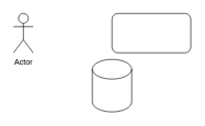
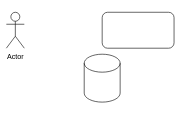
  <mxCell id="0" />
  <mxCell id="1" parent="0" />
  <mxCell id="2" value="" style="rounded=1;whiteSpace=wrap;html=1;" parent="1" vertex="1"><mxGeometry x="170" y="20" width="120" height="60" as="geometry" /></mxCell>
  <mxCell id="3" value="" style="shape=cylinder3;whiteSpace=wrap;html=1;boundedLbl=1;backgroundOutline=1;size=15;" parent="1" vertex="1"><mxGeometry x="140" y="90" width="60" height="80" as="geometry" /></mxCell>
- <mxCell id="4" value="Actor" style="shape=umlActor;verticalLabelPosition=bottom;verticalAlign=top;html=1;outlineConnect=0;" vertex="1" parent="1"><mxGeometry x="20" y="20" width="30" height="60" as="geometry" /></mxCell>
+ <mxCell id="4" value="Actor" style="shape=umlActor;verticalLabelPosition=bottom;verticalAlign=top;html=1;outlineConnect=0;" vertex="1" parent="1"><mxGeometry x="10" y="20" width="30" height="60" as="geometry" /></mxCell>
